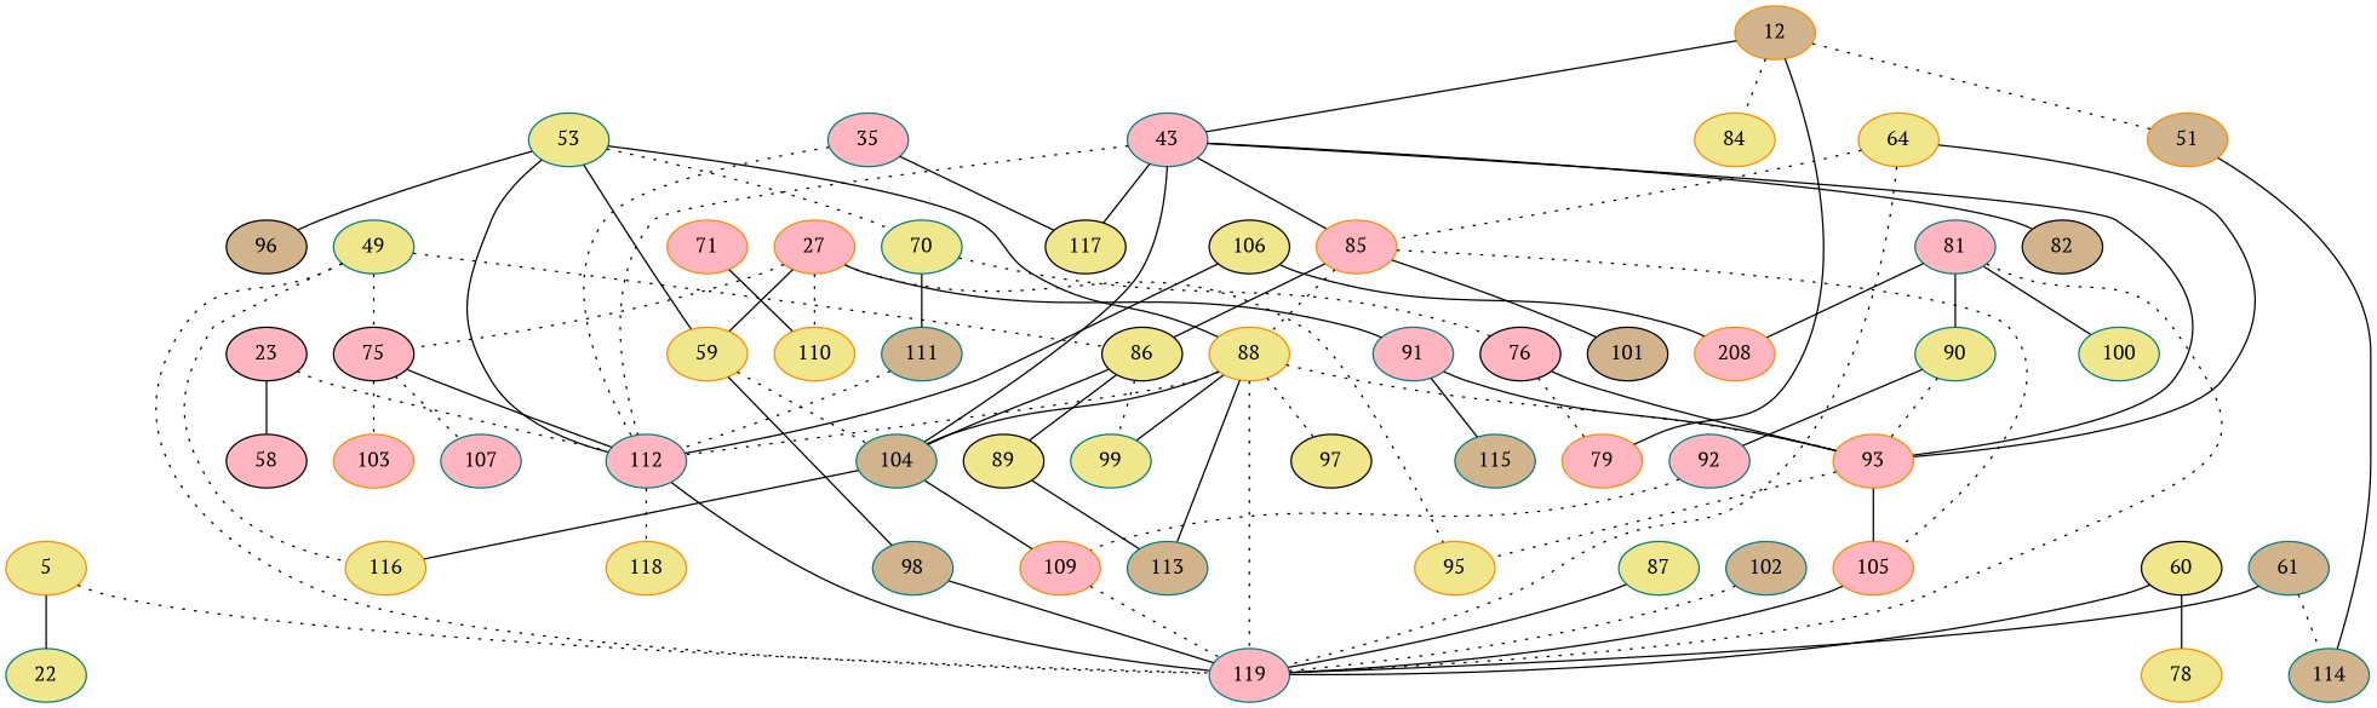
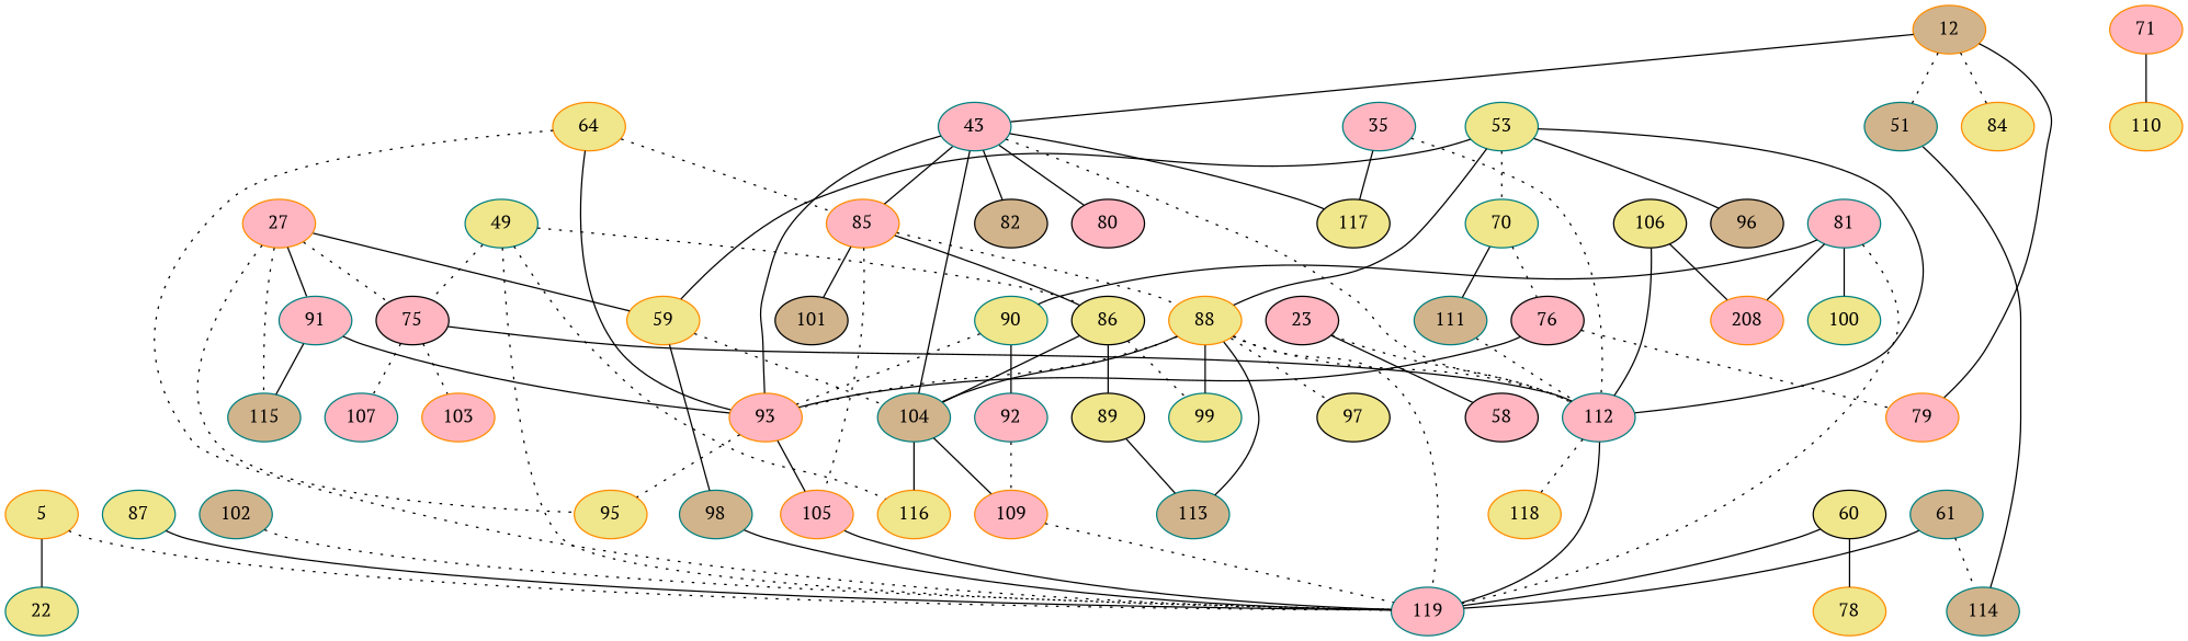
  graph {
    fontname="PT Serif"
    node [color=teal fillcolor=khaki fontname="PT Serif" style=filled]
    edge [fontname="PT Serif" style=solid]
    5 [color=darkorange]
    22
    119 [fillcolor=lightpink super="+94+17+13+36+83"]
    43 [fillcolor=lightpink super="+7"]
    112 [fillcolor=lightpink super="+2+77"]
    117 [color=black]
+   80 [color=black fillcolor=lightpink]
    82 [color=black fillcolor=tan]
    85 [color=darkorange fillcolor=lightpink super="+65+69"]
    93 [color=darkorange fillcolor=lightpink super="+28+41+73"]
    104 [fillcolor=tan super="+14+68"]
    12 [color=darkorange fillcolor=tan]
-   51 [color=darkorange fillcolor=tan]
+   51 [fillcolor=tan]
    79 [color=darkorange fillcolor=lightpink]
    84 [color=darkorange]
    114 [fillcolor=tan]
    23 [color=black fillcolor=lightpink]
    58 [color=black fillcolor=lightpink]
    118 [color=darkorange]
    59 [color=darkorange super="+46"]
    98 [fillcolor=tan]
    27 [color=darkorange fillcolor=lightpink]
    75 [color=black fillcolor=lightpink super="+24"]
    91 [fillcolor=lightpink super="+34+66"]
    95 [color=darkorange]
    110 [color=darkorange super="+38"]
    103 [color=darkorange fillcolor=lightpink]
    107 [fillcolor=lightpink]
    115 [fillcolor=tan]
    35 [fillcolor=lightpink]
    86 [color=black super="+54"]
    88 [color=darkorange super="+16+39+40+72+74"]
    101 [color=black fillcolor=tan]
    105 [color=darkorange fillcolor=lightpink super="+10+63"]
    116 [color=darkorange]
    109 [color=darkorange fillcolor=lightpink]
    49 [super="+44"]
    89 [color=black]
    99
    53 [super="+29"]
    70 [super="+56"]
    96 [color=black fillcolor=tan]
    76 [color=black fillcolor=lightpink super="+45"]
    111 [fillcolor=tan super="+25+62"]
    97 [color=black]
    113 [fillcolor=tan]
    60 [color=black]
    78 [color=darkorange]
    61 [fillcolor=tan]
    64 [color=darkorange]
    71 [color=darkorange fillcolor=lightpink]
    81 [fillcolor=lightpink super="+67"]
    90
    100
    n55 [color=darkorange fillcolor=lightpink label=208]
    92 [fillcolor=lightpink]
    87
    102 [fillcolor=tan]
    106 [color=black super="+47"]
    5 -- 22
    5 -- 119 [style=dotted]
    43 -- 112 [style=dotted weight=2]
    43 -- 117
+   43 -- 80
    43 -- 82
    43 -- 85 [weight=2]
    43 -- 93
    43 -- 104 [weight=3]
    112 -- 119 [weight=4]
    112 -- 118 [style=dotted]
    85 -- 86
    85 -- 88 [style=dotted weight=2]
    85 -- 101
    85 -- 105 [style=dotted]
    93 -- 95 [style=dotted]
    93 -- 105 [weight=2]
    104 -- 116
    104 -- 109
    12 -- 43
    12 -- 51 [style=dotted]
    12 -- 79
    12 -- 84 [style=dotted]
    51 -- 114
    23 -- 112 [style=dotted]
    23 -- 58
    59 -- 104 [style=dotted]
    59 -- 98
    98 -- 119
    27 -- 59
    27 -- 75 [style=dotted]
    27 -- 91
    27 -- 95 [style=dotted]
-   27 -- 110 [style=dotted weight=2]
+   27 -- 115 [style=dotted weight=2]
    75 -- 112
    75 -- 103 [style=dotted]
    75 -- 107 [style=dotted]
    91 -- 93
    91 -- 115
    35 -- 112 [style=dotted]
    35 -- 117
    86 -- 104
    86 -- 89
    86 -- 99 [style=dotted]
    88 -- 119 [style=dotted weight=3]
    88 -- 112 [style=dotted]
    88 -- 93 [style=dotted weight=3]
    88 -- 104
    88 -- 99
    88 -- 97 [style=dotted]
    88 -- 113
    105 -- 119 [weight=3]
    109 -- 119 [style=dotted]
    49 -- 119 [style=dotted]
    49 -- 75 [style=dotted]
    49 -- 86 [style=dotted]
    49 -- 116 [style=dotted]
    89 -- 113
    53 -- 112 [weight=2]
    53 -- 59
    53 -- 88 [weight=2]
    53 -- 70 [style=dotted]
    53 -- 96
    70 -- 76 [style=dotted]
    70 -- 111
    76 -- 93 [weight=2]
    76 -- 79 [style=dotted]
    111 -- 112 [style=dotted]
    60 -- 119
    60 -- 78
    61 -- 119 [weight=2]
    61 -- 114 [style=dotted]
    64 -- 119 [style=dotted]
    64 -- 85 [style=dotted]
    64 -- 93
    71 -- 110
    81 -- 119 [style=dotted]
    81 -- 90
    81 -- 100
    81 -- n55
    90 -- 93 [style=dotted]
    90 -- 92
    92 -- 109 [style=dotted]
    87 -- 119
    102 -- 119 [style=dotted]
    106 -- 112
    106 -- n55 [weight=2]
  }
